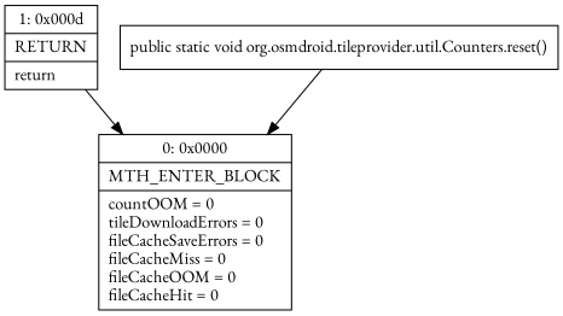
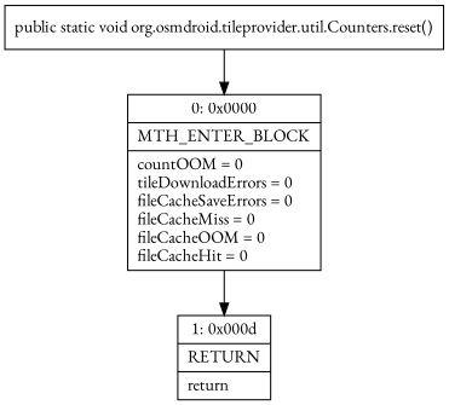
  digraph {
    fontname="EB Garamond"
    node [shape=record fontname="EB Garamond"]
    edge [fontname="EB Garamond"]
    n1 [label="{0\:\ 0x0000|MTH_ENTER_BLOCK\l|countOOM = 0\ltileDownloadErrors = 0\lfileCacheSaveErrors = 0\lfileCacheMiss = 0\lfileCacheOOM = 0\lfileCacheHit = 0\l}"]
    n2 [label="{1\:\ 0x000d|RETURN\l|return\l}"]
    n3 [label="{public static void org.osmdroid.tileprovider.util.Counters.reset() }"]
-   n2 -> n1
+   n1 -> n2
    n3 -> n1
  }
